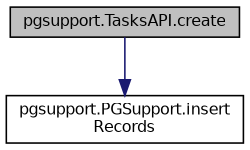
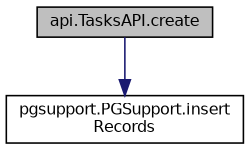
  digraph {
    rankdir=TB
    node [color=black fontname=Helvetica fontsize=10 shape=record style=filled]
-   n1 [fillcolor=grey75 fontcolor=black height=0.2 label="pgsupport.TasksAPI.create" width=0.4]
+   n1 [fillcolor=grey75 fontcolor=black height=0.2 label="api.TasksAPI.create" width=0.4]
    n2 [fillcolor=white height=0.2 label="pgsupport.PGSupport.insert\lRecords" width=0.4]
    n1 -> n2 [color=midnightblue fontname=Helvetica fontsize=10 labelfontname=Helvetica labelfontsize=10 style=solid]
  }
